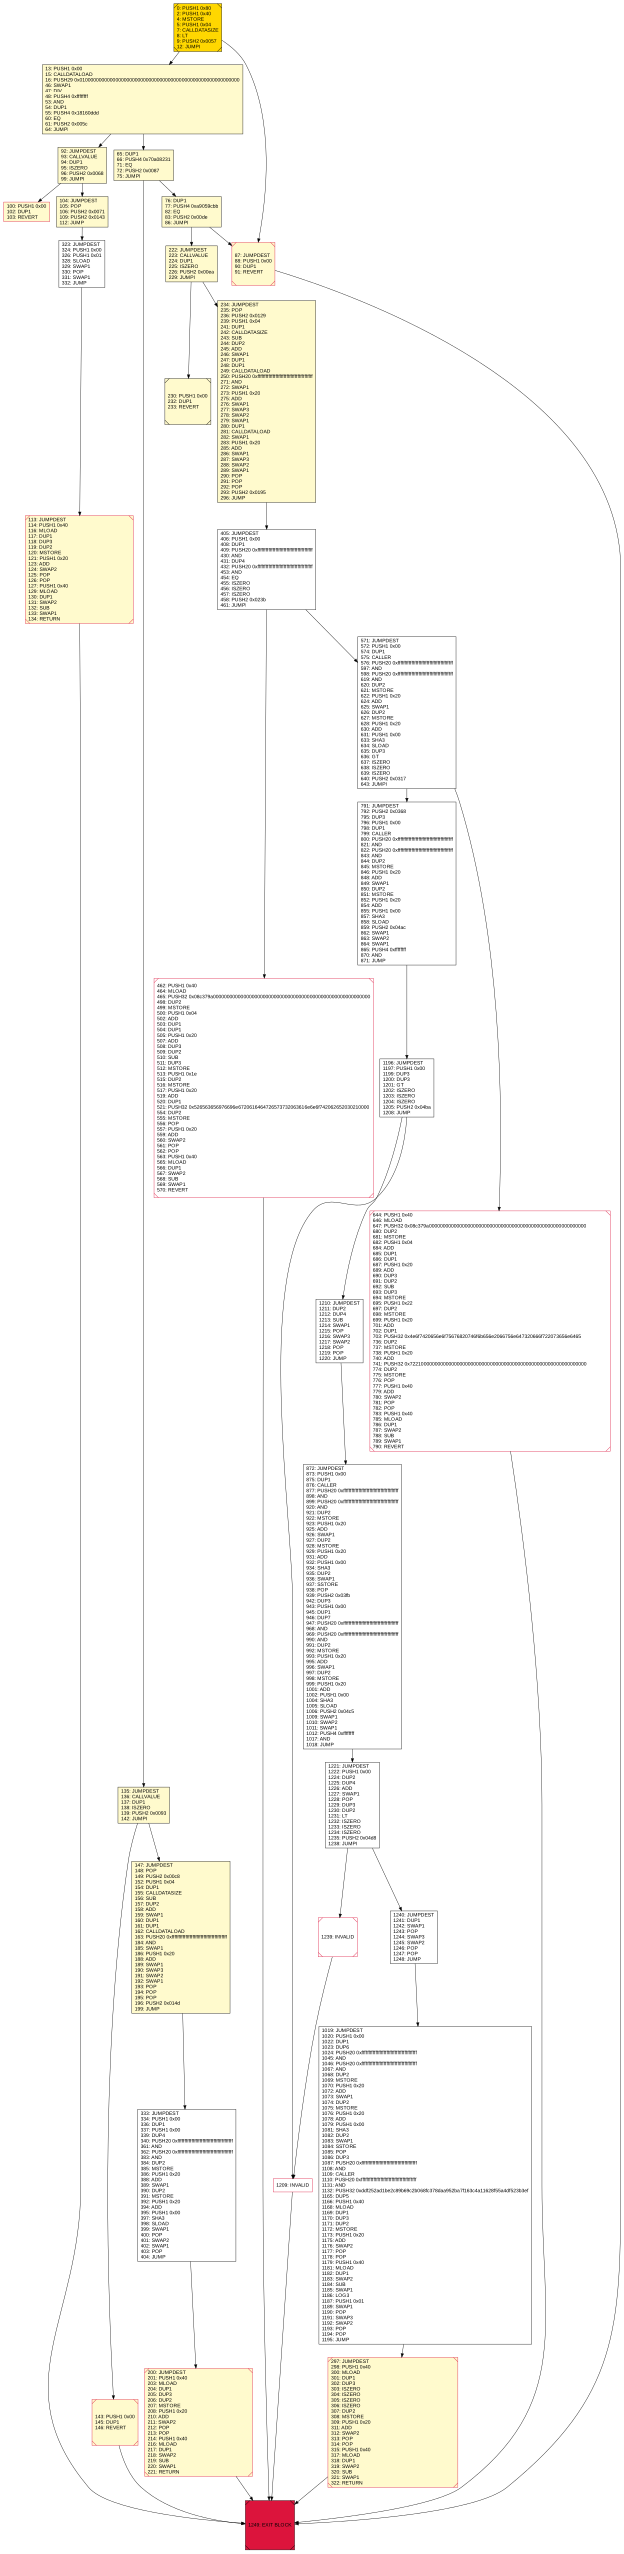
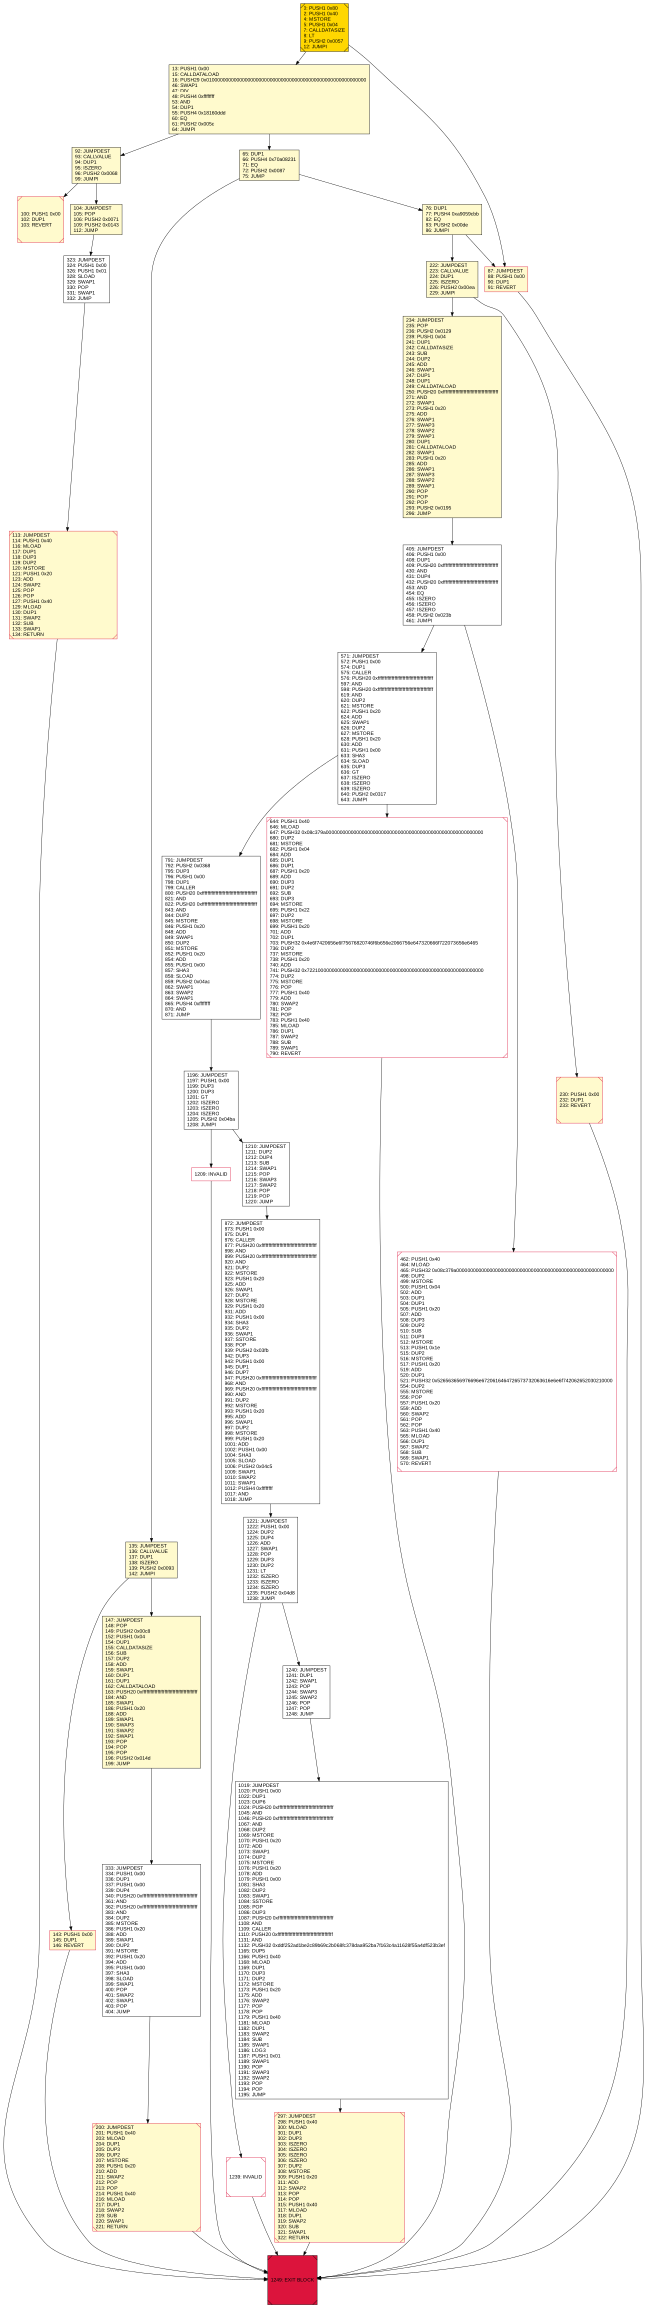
  digraph {
    rankdir=UD
    node [color=black fillcolor=lemonchiffon fontcolor=black fontname=arial shape=box style=filled]
    n1 [color=crimson fillcolor=white label="644: PUSH1 0x40\l646: MLOAD\l647: PUSH32 0x08c379a000000000000000000000000000000000000000000000000000000000\l680: DUP2\l681: MSTORE\l682: PUSH1 0x04\l684: ADD\l685: DUP1\l686: DUP1\l687: PUSH1 0x20\l689: ADD\l690: DUP3\l691: DUP2\l692: SUB\l693: DUP3\l694: MSTORE\l695: PUSH1 0x22\l697: DUP2\l698: MSTORE\l699: PUSH1 0x20\l701: ADD\l702: DUP1\l703: PUSH32 0x4e6f7420656e6f75676820746f6b656e2066756e647320666f722073656e6465\l736: DUP2\l737: MSTORE\l738: PUSH1 0x20\l740: ADD\l741: PUSH32 0x7221000000000000000000000000000000000000000000000000000000000000\l774: DUP2\l775: MSTORE\l776: POP\l777: PUSH1 0x40\l779: ADD\l780: SWAP2\l781: POP\l782: POP\l783: PUSH1 0x40\l785: MLOAD\l786: DUP1\l787: SWAP2\l788: SUB\l789: SWAP1\l790: REVERT\l" shape=Msquare]
    n2 [fillcolor=crimson label="1249: EXIT BLOCK\l" shape=Msquare]
    n3 [color=crimson label="113: JUMPDEST\l114: PUSH1 0x40\l116: MLOAD\l117: DUP1\l118: DUP3\l119: DUP2\l120: MSTORE\l121: PUSH1 0x20\l123: ADD\l124: SWAP2\l125: POP\l126: POP\l127: PUSH1 0x40\l129: MLOAD\l130: DUP1\l131: SWAP2\l132: SUB\l133: SWAP1\l134: RETURN\l" shape=Msquare]
    n4 [fillcolor=white label="405: JUMPDEST\l406: PUSH1 0x00\l408: DUP1\l409: PUSH20 0xffffffffffffffffffffffffffffffffffffffff\l430: AND\l431: DUP4\l432: PUSH20 0xffffffffffffffffffffffffffffffffffffffff\l453: AND\l454: EQ\l455: ISZERO\l456: ISZERO\l457: ISZERO\l458: PUSH2 0x023b\l461: JUMPI\l"]
    n5 [fillcolor=white label="571: JUMPDEST\l572: PUSH1 0x00\l574: DUP1\l575: CALLER\l576: PUSH20 0xffffffffffffffffffffffffffffffffffffffff\l597: AND\l598: PUSH20 0xffffffffffffffffffffffffffffffffffffffff\l619: AND\l620: DUP2\l621: MSTORE\l622: PUSH1 0x20\l624: ADD\l625: SWAP1\l626: DUP2\l627: MSTORE\l628: PUSH1 0x20\l630: ADD\l631: PUSH1 0x00\l633: SHA3\l634: SLOAD\l635: DUP3\l636: GT\l637: ISZERO\l638: ISZERO\l639: ISZERO\l640: PUSH2 0x0317\l643: JUMPI\l"]
    n6 [color=crimson fillcolor=white label="462: PUSH1 0x40\l464: MLOAD\l465: PUSH32 0x08c379a000000000000000000000000000000000000000000000000000000000\l498: DUP2\l499: MSTORE\l500: PUSH1 0x04\l502: ADD\l503: DUP1\l504: DUP1\l505: PUSH1 0x20\l507: ADD\l508: DUP3\l509: DUP2\l510: SUB\l511: DUP3\l512: MSTORE\l513: PUSH1 0x1e\l515: DUP2\l516: MSTORE\l517: PUSH1 0x20\l519: ADD\l520: DUP1\l521: PUSH32 0x526563656976696e6720616464726573732063616e6e6f742062652030210000\l554: DUP2\l555: MSTORE\l556: POP\l557: PUSH1 0x20\l559: ADD\l560: SWAP2\l561: POP\l562: POP\l563: PUSH1 0x40\l565: MLOAD\l566: DUP1\l567: SWAP2\l568: SUB\l569: SWAP1\l570: REVERT\l" shape=Msquare]
    n7 [fillcolor=white label="791: JUMPDEST\l792: PUSH2 0x0368\l795: DUP3\l796: PUSH1 0x00\l798: DUP1\l799: CALLER\l800: PUSH20 0xffffffffffffffffffffffffffffffffffffffff\l821: AND\l822: PUSH20 0xffffffffffffffffffffffffffffffffffffffff\l843: AND\l844: DUP2\l845: MSTORE\l846: PUSH1 0x20\l848: ADD\l849: SWAP1\l850: DUP2\l851: MSTORE\l852: PUSH1 0x20\l854: ADD\l855: PUSH1 0x00\l857: SHA3\l858: SLOAD\l859: PUSH2 0x04ac\l862: SWAP1\l863: SWAP2\l864: SWAP1\l865: PUSH4 0xffffffff\l870: AND\l871: JUMP\l"]
    n8 [fillcolor=white label="1210: JUMPDEST\l1211: DUP2\l1212: DUP4\l1213: SUB\l1214: SWAP1\l1215: POP\l1216: SWAP3\l1217: SWAP2\l1218: POP\l1219: POP\l1220: JUMP\l"]
    n9 [fillcolor=white label="872: JUMPDEST\l873: PUSH1 0x00\l875: DUP1\l876: CALLER\l877: PUSH20 0xffffffffffffffffffffffffffffffffffffffff\l898: AND\l899: PUSH20 0xffffffffffffffffffffffffffffffffffffffff\l920: AND\l921: DUP2\l922: MSTORE\l923: PUSH1 0x20\l925: ADD\l926: SWAP1\l927: DUP2\l928: MSTORE\l929: PUSH1 0x20\l931: ADD\l932: PUSH1 0x00\l934: SHA3\l935: DUP2\l936: SWAP1\l937: SSTORE\l938: POP\l939: PUSH2 0x03fb\l942: DUP3\l943: PUSH1 0x00\l945: DUP1\l946: DUP7\l947: PUSH20 0xffffffffffffffffffffffffffffffffffffffff\l968: AND\l969: PUSH20 0xffffffffffffffffffffffffffffffffffffffff\l990: AND\l991: DUP2\l992: MSTORE\l993: PUSH1 0x20\l995: ADD\l996: SWAP1\l997: DUP2\l998: MSTORE\l999: PUSH1 0x20\l1001: ADD\l1002: PUSH1 0x00\l1004: SHA3\l1005: SLOAD\l1006: PUSH2 0x04c5\l1009: SWAP1\l1010: SWAP2\l1011: SWAP1\l1012: PUSH4 0xffffffff\l1017: AND\l1018: JUMP\l"]
    n10 [fillcolor=white label="1221: JUMPDEST\l1222: PUSH1 0x00\l1224: DUP2\l1225: DUP4\l1226: ADD\l1227: SWAP1\l1228: POP\l1229: DUP3\l1230: DUP2\l1231: LT\l1232: ISZERO\l1233: ISZERO\l1234: ISZERO\l1235: PUSH2 0x04d8\l1238: JUMPI\l"]
    n11 [label="65: DUP1\l66: PUSH4 0x70a08231\l71: EQ\l72: PUSH2 0x0087\l75: JUMPI\l"]
    n12 [label="135: JUMPDEST\l136: CALLVALUE\l137: DUP1\l138: ISZERO\l139: PUSH2 0x0093\l142: JUMPI\l"]
    n13 [label="76: DUP1\l77: PUSH4 0xa9059cbb\l82: EQ\l83: PUSH2 0x00de\l86: JUMPI\l"]
    n14 [label="147: JUMPDEST\l148: POP\l149: PUSH2 0x00c8\l152: PUSH1 0x04\l154: DUP1\l155: CALLDATASIZE\l156: SUB\l157: DUP2\l158: ADD\l159: SWAP1\l160: DUP1\l161: DUP1\l162: CALLDATALOAD\l163: PUSH20 0xffffffffffffffffffffffffffffffffffffffff\l184: AND\l185: SWAP1\l186: PUSH1 0x20\l188: ADD\l189: SWAP1\l190: SWAP3\l191: SWAP2\l192: SWAP1\l193: POP\l194: POP\l195: POP\l196: PUSH2 0x014d\l199: JUMP\l"]
-   n15 [color=crimson label="143: PUSH1 0x00\l145: DUP1\l146: REVERT\l" shape=Msquare]
-   n16 [color=crimson label="87: JUMPDEST\l88: PUSH1 0x00\l90: DUP1\l91: REVERT\l" shape=Msquare]
+   n15 [color=crimson label="143: PUSH1 0x00\l145: DUP1\l146: REVERT\l"]
+   n16 [color=crimson label="87: JUMPDEST\l88: PUSH1 0x00\l90: DUP1\l91: REVERT\l"]
    n17 [label="222: JUMPDEST\l223: CALLVALUE\l224: DUP1\l225: ISZERO\l226: PUSH2 0x00ea\l229: JUMPI\l"]
-   n18 [color=crimson label="100: PUSH1 0x00\l102: DUP1\l103: REVERT\l"]
+   n18 [color=crimson label="100: PUSH1 0x00\l102: DUP1\l103: REVERT\l" shape=Msquare]
    n19 [color=crimson fillcolor=white label="1209: INVALID\l"]
-   n20 [label="230: PUSH1 0x00\l232: DUP1\l233: REVERT\l" shape=Msquare]
+   n20 [color=crimson label="230: PUSH1 0x00\l232: DUP1\l233: REVERT\l" shape=Msquare]
    n21 [label="234: JUMPDEST\l235: POP\l236: PUSH2 0x0129\l239: PUSH1 0x04\l241: DUP1\l242: CALLDATASIZE\l243: SUB\l244: DUP2\l245: ADD\l246: SWAP1\l247: DUP1\l248: DUP1\l249: CALLDATALOAD\l250: PUSH20 0xffffffffffffffffffffffffffffffffffffffff\l271: AND\l272: SWAP1\l273: PUSH1 0x20\l275: ADD\l276: SWAP1\l277: SWAP3\l278: SWAP2\l279: SWAP1\l280: DUP1\l281: CALLDATALOAD\l282: SWAP1\l283: PUSH1 0x20\l285: ADD\l286: SWAP1\l287: SWAP3\l288: SWAP2\l289: SWAP1\l290: POP\l291: POP\l292: POP\l293: PUSH2 0x0195\l296: JUMP\l"]
    n22 [fillcolor=white label="1196: JUMPDEST\l1197: PUSH1 0x00\l1199: DUP3\l1200: DUP3\l1201: GT\l1202: ISZERO\l1203: ISZERO\l1204: ISZERO\l1205: PUSH2 0x04ba\l1208: JUMPI\l"]
    n23 [fillcolor=white label="1240: JUMPDEST\l1241: DUP1\l1242: SWAP1\l1243: POP\l1244: SWAP3\l1245: SWAP2\l1246: POP\l1247: POP\l1248: JUMP\l"]
    n24 [color=crimson fillcolor=white label="1239: INVALID\l" shape=Msquare]
    n25 [fillcolor=white label="1019: JUMPDEST\l1020: PUSH1 0x00\l1022: DUP1\l1023: DUP6\l1024: PUSH20 0xffffffffffffffffffffffffffffffffffffffff\l1045: AND\l1046: PUSH20 0xffffffffffffffffffffffffffffffffffffffff\l1067: AND\l1068: DUP2\l1069: MSTORE\l1070: PUSH1 0x20\l1072: ADD\l1073: SWAP1\l1074: DUP2\l1075: MSTORE\l1076: PUSH1 0x20\l1078: ADD\l1079: PUSH1 0x00\l1081: SHA3\l1082: DUP2\l1083: SWAP1\l1084: SSTORE\l1085: POP\l1086: DUP3\l1087: PUSH20 0xffffffffffffffffffffffffffffffffffffffff\l1108: AND\l1109: CALLER\l1110: PUSH20 0xffffffffffffffffffffffffffffffffffffffff\l1131: AND\l1132: PUSH32 0xddf252ad1be2c89b69c2b068fc378daa952ba7f163c4a11628f55a4df523b3ef\l1165: DUP5\l1166: PUSH1 0x40\l1168: MLOAD\l1169: DUP1\l1170: DUP3\l1171: DUP2\l1172: MSTORE\l1173: PUSH1 0x20\l1175: ADD\l1176: SWAP2\l1177: POP\l1178: POP\l1179: PUSH1 0x40\l1181: MLOAD\l1182: DUP1\l1183: SWAP2\l1184: SUB\l1185: SWAP1\l1186: LOG3\l1187: PUSH1 0x01\l1189: SWAP1\l1190: POP\l1191: SWAP3\l1192: SWAP2\l1193: POP\l1194: POP\l1195: JUMP\l"]
    n26 [fillcolor=white label="333: JUMPDEST\l334: PUSH1 0x00\l336: DUP1\l337: PUSH1 0x00\l339: DUP4\l340: PUSH20 0xffffffffffffffffffffffffffffffffffffffff\l361: AND\l362: PUSH20 0xffffffffffffffffffffffffffffffffffffffff\l383: AND\l384: DUP2\l385: MSTORE\l386: PUSH1 0x20\l388: ADD\l389: SWAP1\l390: DUP2\l391: MSTORE\l392: PUSH1 0x20\l394: ADD\l395: PUSH1 0x00\l397: SHA3\l398: SLOAD\l399: SWAP1\l400: POP\l401: SWAP2\l402: SWAP1\l403: POP\l404: JUMP\l"]
    n27 [color=crimson label="200: JUMPDEST\l201: PUSH1 0x40\l203: MLOAD\l204: DUP1\l205: DUP3\l206: DUP2\l207: MSTORE\l208: PUSH1 0x20\l210: ADD\l211: SWAP2\l212: POP\l213: POP\l214: PUSH1 0x40\l216: MLOAD\l217: DUP1\l218: SWAP2\l219: SUB\l220: SWAP1\l221: RETURN\l" shape=Msquare]
    n28 [color=crimson label="297: JUMPDEST\l298: PUSH1 0x40\l300: MLOAD\l301: DUP1\l302: DUP3\l303: ISZERO\l304: ISZERO\l305: ISZERO\l306: ISZERO\l307: DUP2\l308: MSTORE\l309: PUSH1 0x20\l311: ADD\l312: SWAP2\l313: POP\l314: POP\l315: PUSH1 0x40\l317: MLOAD\l318: DUP1\l319: SWAP2\l320: SUB\l321: SWAP1\l322: RETURN\l" shape=Msquare]
    n29 [fillcolor=white label="323: JUMPDEST\l324: PUSH1 0x00\l326: PUSH1 0x01\l328: SLOAD\l329: SWAP1\l330: POP\l331: SWAP1\l332: JUMP\l"]
    n30 [label="92: JUMPDEST\l93: CALLVALUE\l94: DUP1\l95: ISZERO\l96: PUSH2 0x0068\l99: JUMPI\l"]
    n31 [label="104: JUMPDEST\l105: POP\l106: PUSH2 0x0071\l109: PUSH2 0x0143\l112: JUMP\l"]
    n32 [label="13: PUSH1 0x00\l15: CALLDATALOAD\l16: PUSH29 0x0100000000000000000000000000000000000000000000000000000000\l46: SWAP1\l47: DIV\l48: PUSH4 0xffffffff\l53: AND\l54: DUP1\l55: PUSH4 0x18160ddd\l60: EQ\l61: PUSH2 0x005c\l64: JUMPI\l"]
    n33 [fillcolor=gold label="0: PUSH1 0x80\l2: PUSH1 0x40\l4: MSTORE\l5: PUSH1 0x04\l7: CALLDATASIZE\l8: LT\l9: PUSH2 0x0057\l12: JUMPI\l" shape=Msquare]
    n1 -> n2
    n3 -> n2
    n4 -> n5
    n4 -> n6
    n5 -> n1
    n5 -> n7
    n6 -> n2
    n7 -> n22
    n8 -> n9
    n9 -> n10
    n10 -> n23
    n10 -> n24
    n11 -> n12
    n11 -> n13
    n12 -> n14
    n12 -> n15
    n13 -> n16
    n13 -> n17
    n14 -> n26
    n15 -> n2
    n16 -> n2
    n17 -> n20
    n17 -> n21
    n19 -> n2
+   n20 -> n2
    n21 -> n4
    n22 -> n8
    n22 -> n19
    n23 -> n25
-   n24 -> n19
+   n24 -> n2
    n25 -> n28
    n26 -> n27
    n27 -> n2
    n28 -> n2
    n29 -> n3
    n30 -> n18
    n30 -> n31
    n31 -> n29
    n32 -> n11
    n32 -> n30
    n33 -> n16
    n33 -> n32
  }
